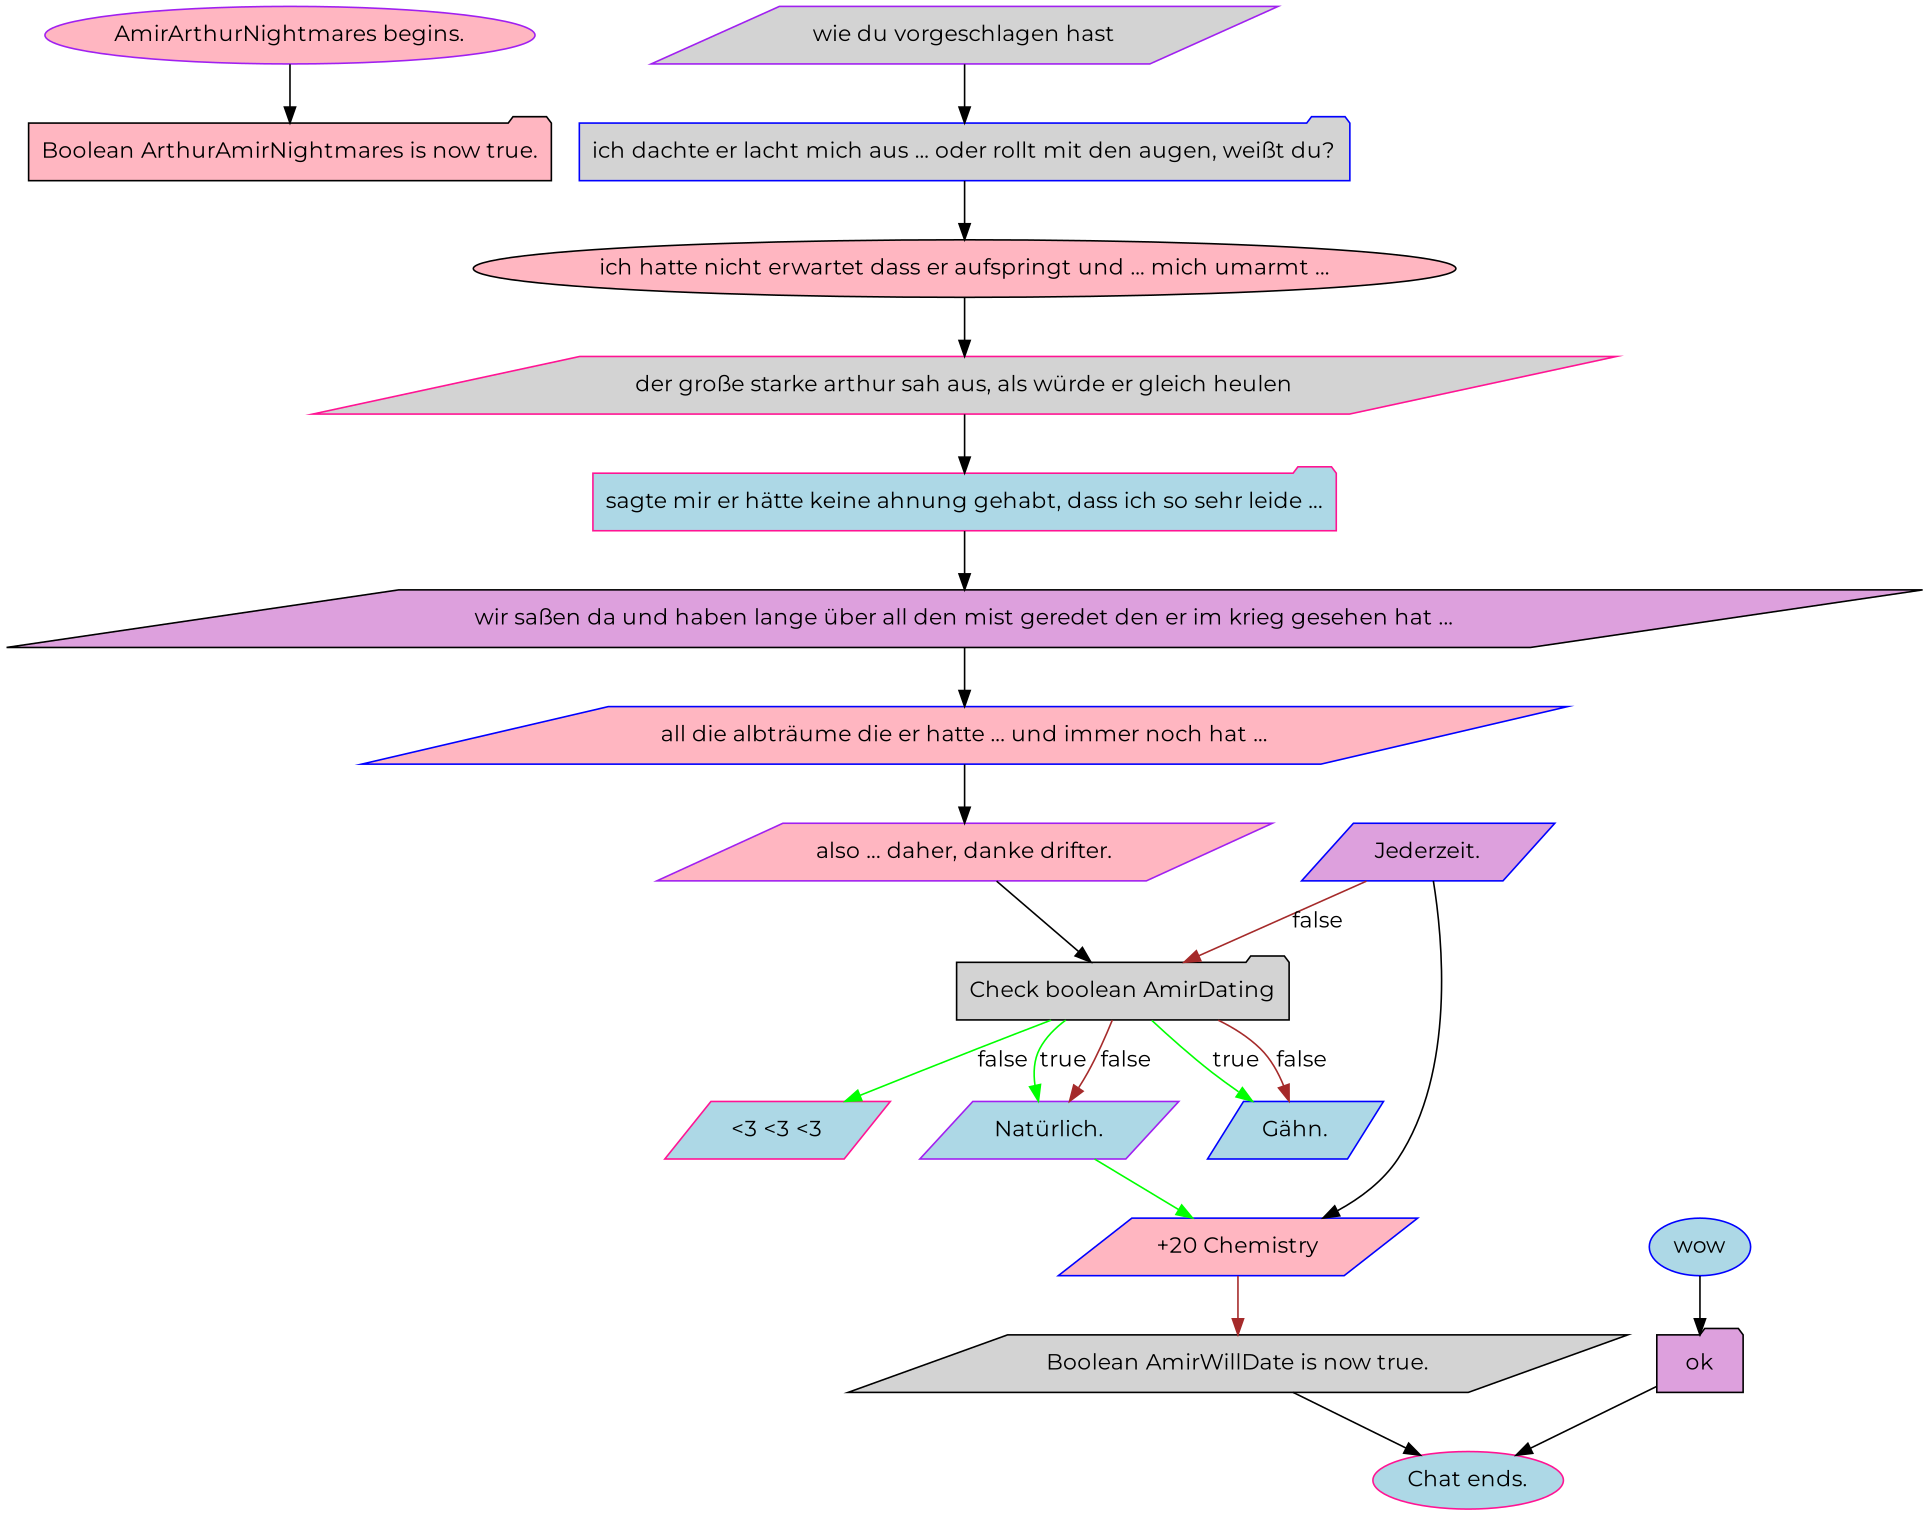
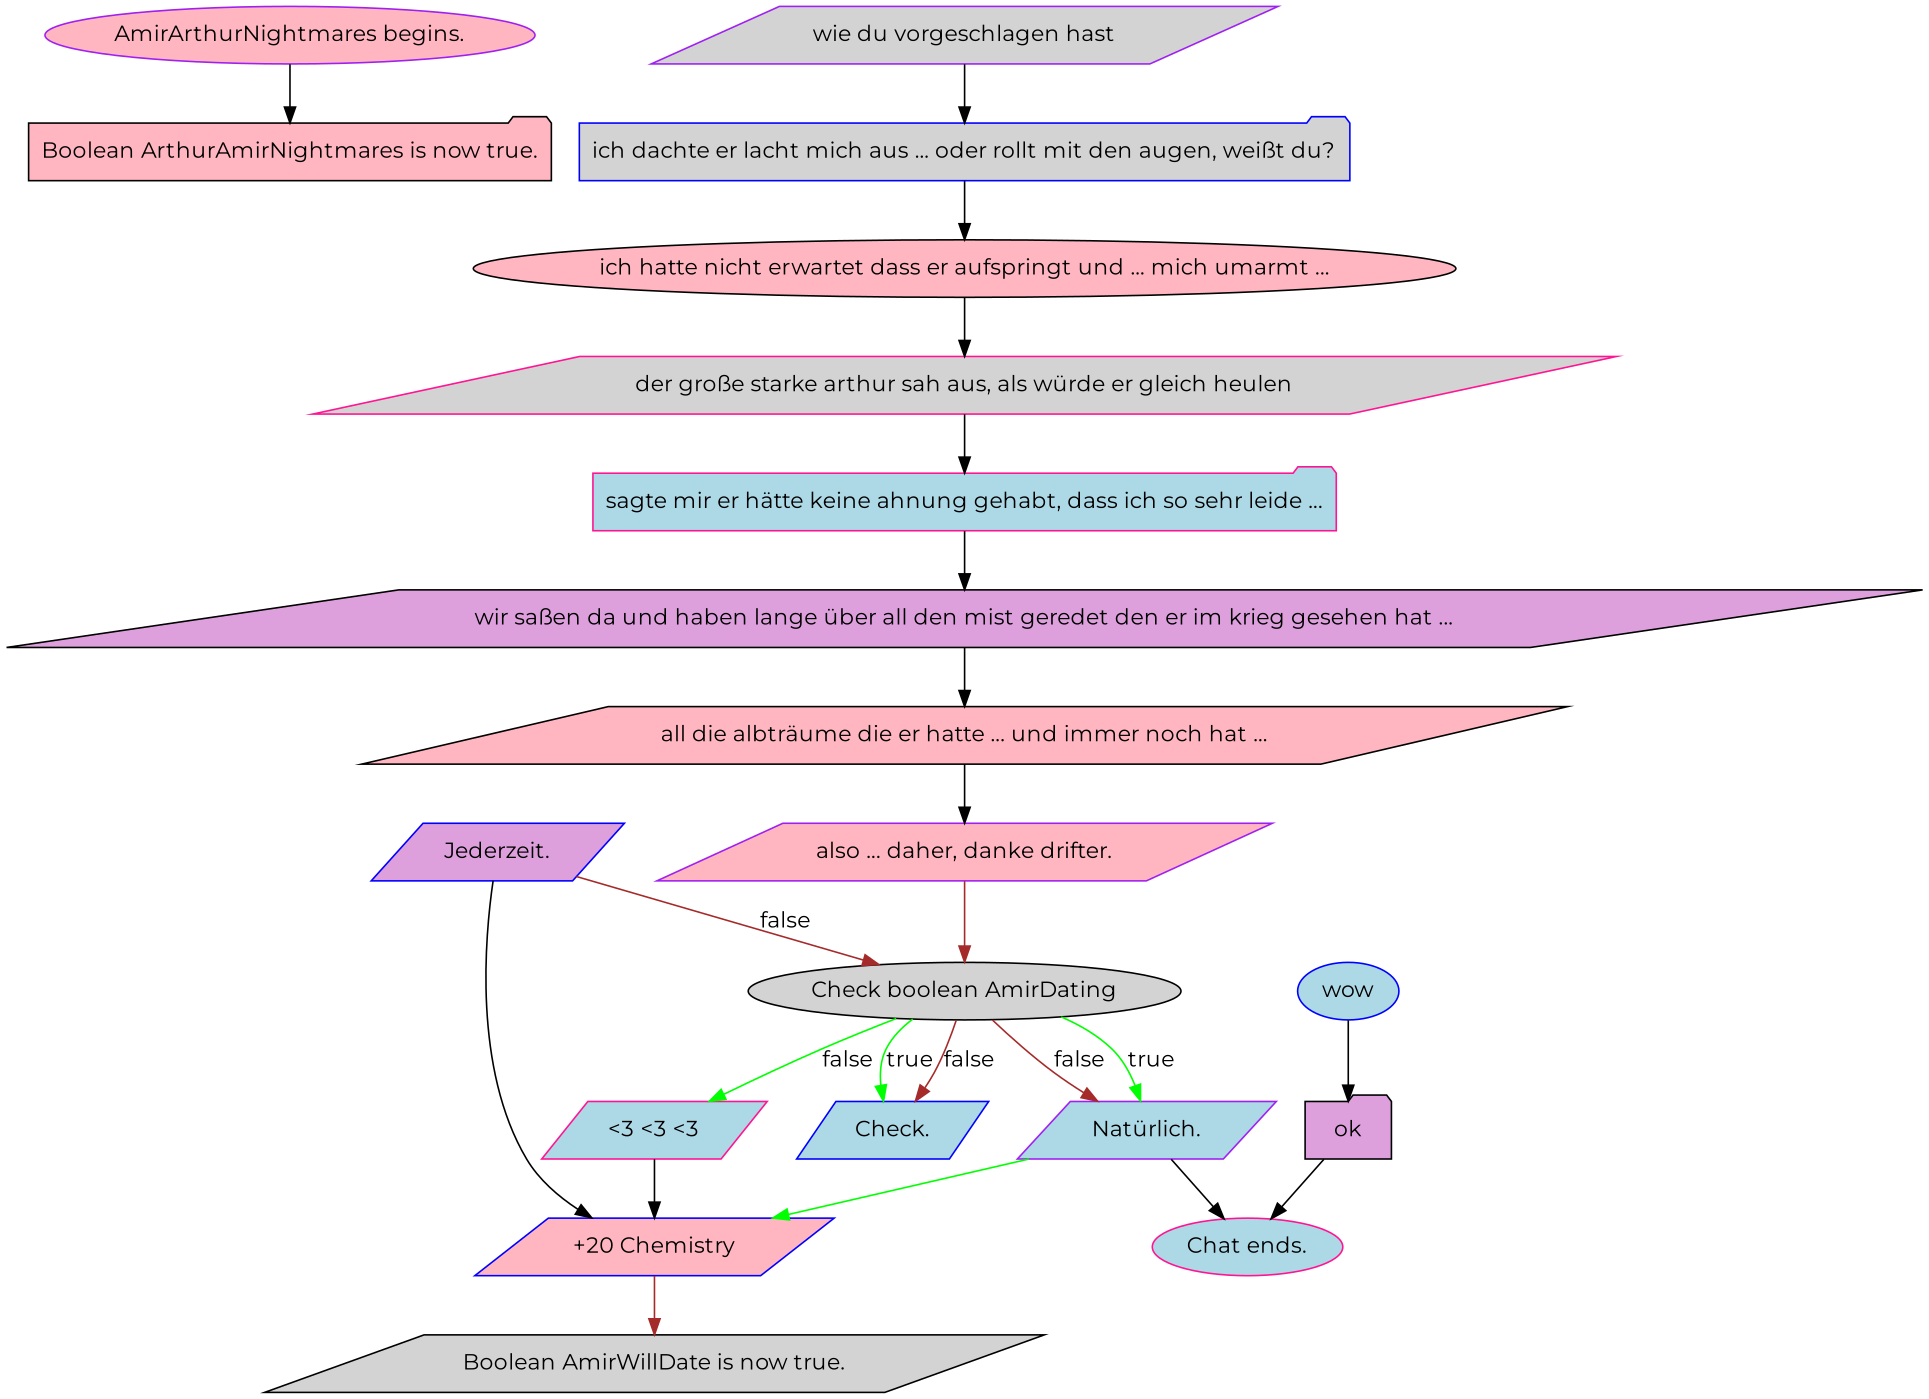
  digraph {
    fontname=Montserrat
    node [color=black fillcolor=lightpink fontname=Montserrat shape=parallelogram style=filled]
    edge [fontname=Montserrat]
    "AmirArthurNightmares begins." [color=purple shape=ellipse]
    n2 [label="Boolean ArthurAmirNightmares is now true." shape=folder]
    n3 [color=purple fillcolor=lightgrey label="wie du vorgeschlagen hast"]
    n4 [color=blue fillcolor=lightgrey label="ich dachte er lacht mich aus ... oder rollt mit den augen, weißt du?" shape=folder]
    n5 [label="ich hatte nicht erwartet dass er aufspringt und ... mich umarmt ..." shape=ellipse]
    n6 [color=deeppink fillcolor=lightgrey label="der große starke arthur sah aus, als würde er gleich heulen"]
    n7 [color=deeppink fillcolor=lightblue label="sagte mir er hätte keine ahnung gehabt, dass ich so sehr leide ..." shape=folder]
    n8 [fillcolor=plum label="wir saßen da und haben lange über all den mist geredet den er im krieg gesehen hat ..."]
-   n9 [color=blue label="all die albträume die er hatte ... und immer noch hat ..."]
+   n9 [label="all die albträume die er hatte ... und immer noch hat ..."]
    n10 [color=purple label="also ... daher, danke drifter."]
-   n11 [fillcolor=lightgrey label="Check boolean AmirDating" shape=folder]
+   n11 [fillcolor=lightgrey label="Check boolean AmirDating" shape=ellipse]
    n12 [color=deeppink fillcolor=lightblue label="<3 <3 <3"]
    n13 [color=purple fillcolor=lightblue label="Natürlich."]
-   n14 [color=blue fillcolor=lightblue label="Gähn."]
+   n14 [color=blue fillcolor=lightblue label="Check."]
    n15 [color=blue label="+20 Chemistry"]
    n16 [color=blue fillcolor=plum label="Jederzeit."]
    n17 [fillcolor=lightgrey label="Boolean AmirWillDate is now true."]
    "Chat ends." [color=deeppink fillcolor=lightblue shape=ellipse]
    n19 [color=blue fillcolor=lightblue label=wow shape=ellipse]
    n20 [fillcolor=plum label=ok shape=folder]
    "AmirArthurNightmares begins." -> n2
    n3 -> n4
    n4 -> n5
    n5 -> n6
    n6 -> n7
    n7 -> n8
    n8 -> n9
    n9 -> n10
-   n10 -> n11
+   n10 -> n11 [color=brown]
    n11 -> n12 [color=green label=false]
    n11 -> n13 [color=green label=true]
    n11 -> n13 [color=brown label=false]
    n11 -> n14 [color=green label=true]
    n11 -> n14 [color=brown label=false]
+   n12 -> n15
    n13 -> n15 [color=green]
    n15 -> n17 [color=brown]
    n16 -> n11 [color=brown label=false]
    n16 -> n15
-   n17 -> "Chat ends."
+   n13 -> "Chat ends."
    n19 -> n20
    n20 -> "Chat ends."
  }
